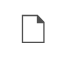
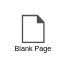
  <mxCell id="0" />
  <mxCell id="1" parent="0" />
  <mxCell id="2" value="" style="group" vertex="1" connectable="0" parent="1"><mxGeometry x="20" y="20" width="70" height="71.0" as="geometry" /></mxCell>
  <mxCell id="3" value="" style="pointerEvents=1;shadow=0;dashed=0;html=1;strokeColor=none;fillColor=#505050;labelPosition=center;verticalLabelPosition=bottom;verticalAlign=top;outlineConnect=0;align=center;shape=mxgraph.office.concepts.document_blank;" vertex="1" parent="2"><mxGeometry x="16" y="4.0" width="38" height="47" as="geometry" /></mxCell>
+ <mxCell id="4" value="Blank Page" style="text;html=1;strokeColor=none;fillColor=none;align=center;verticalAlign=middle;whiteSpace=wrap;rounded=0;" vertex="1" parent="2"><mxGeometry y="51.0" width="70" height="20" as="geometry" /></mxCell>
